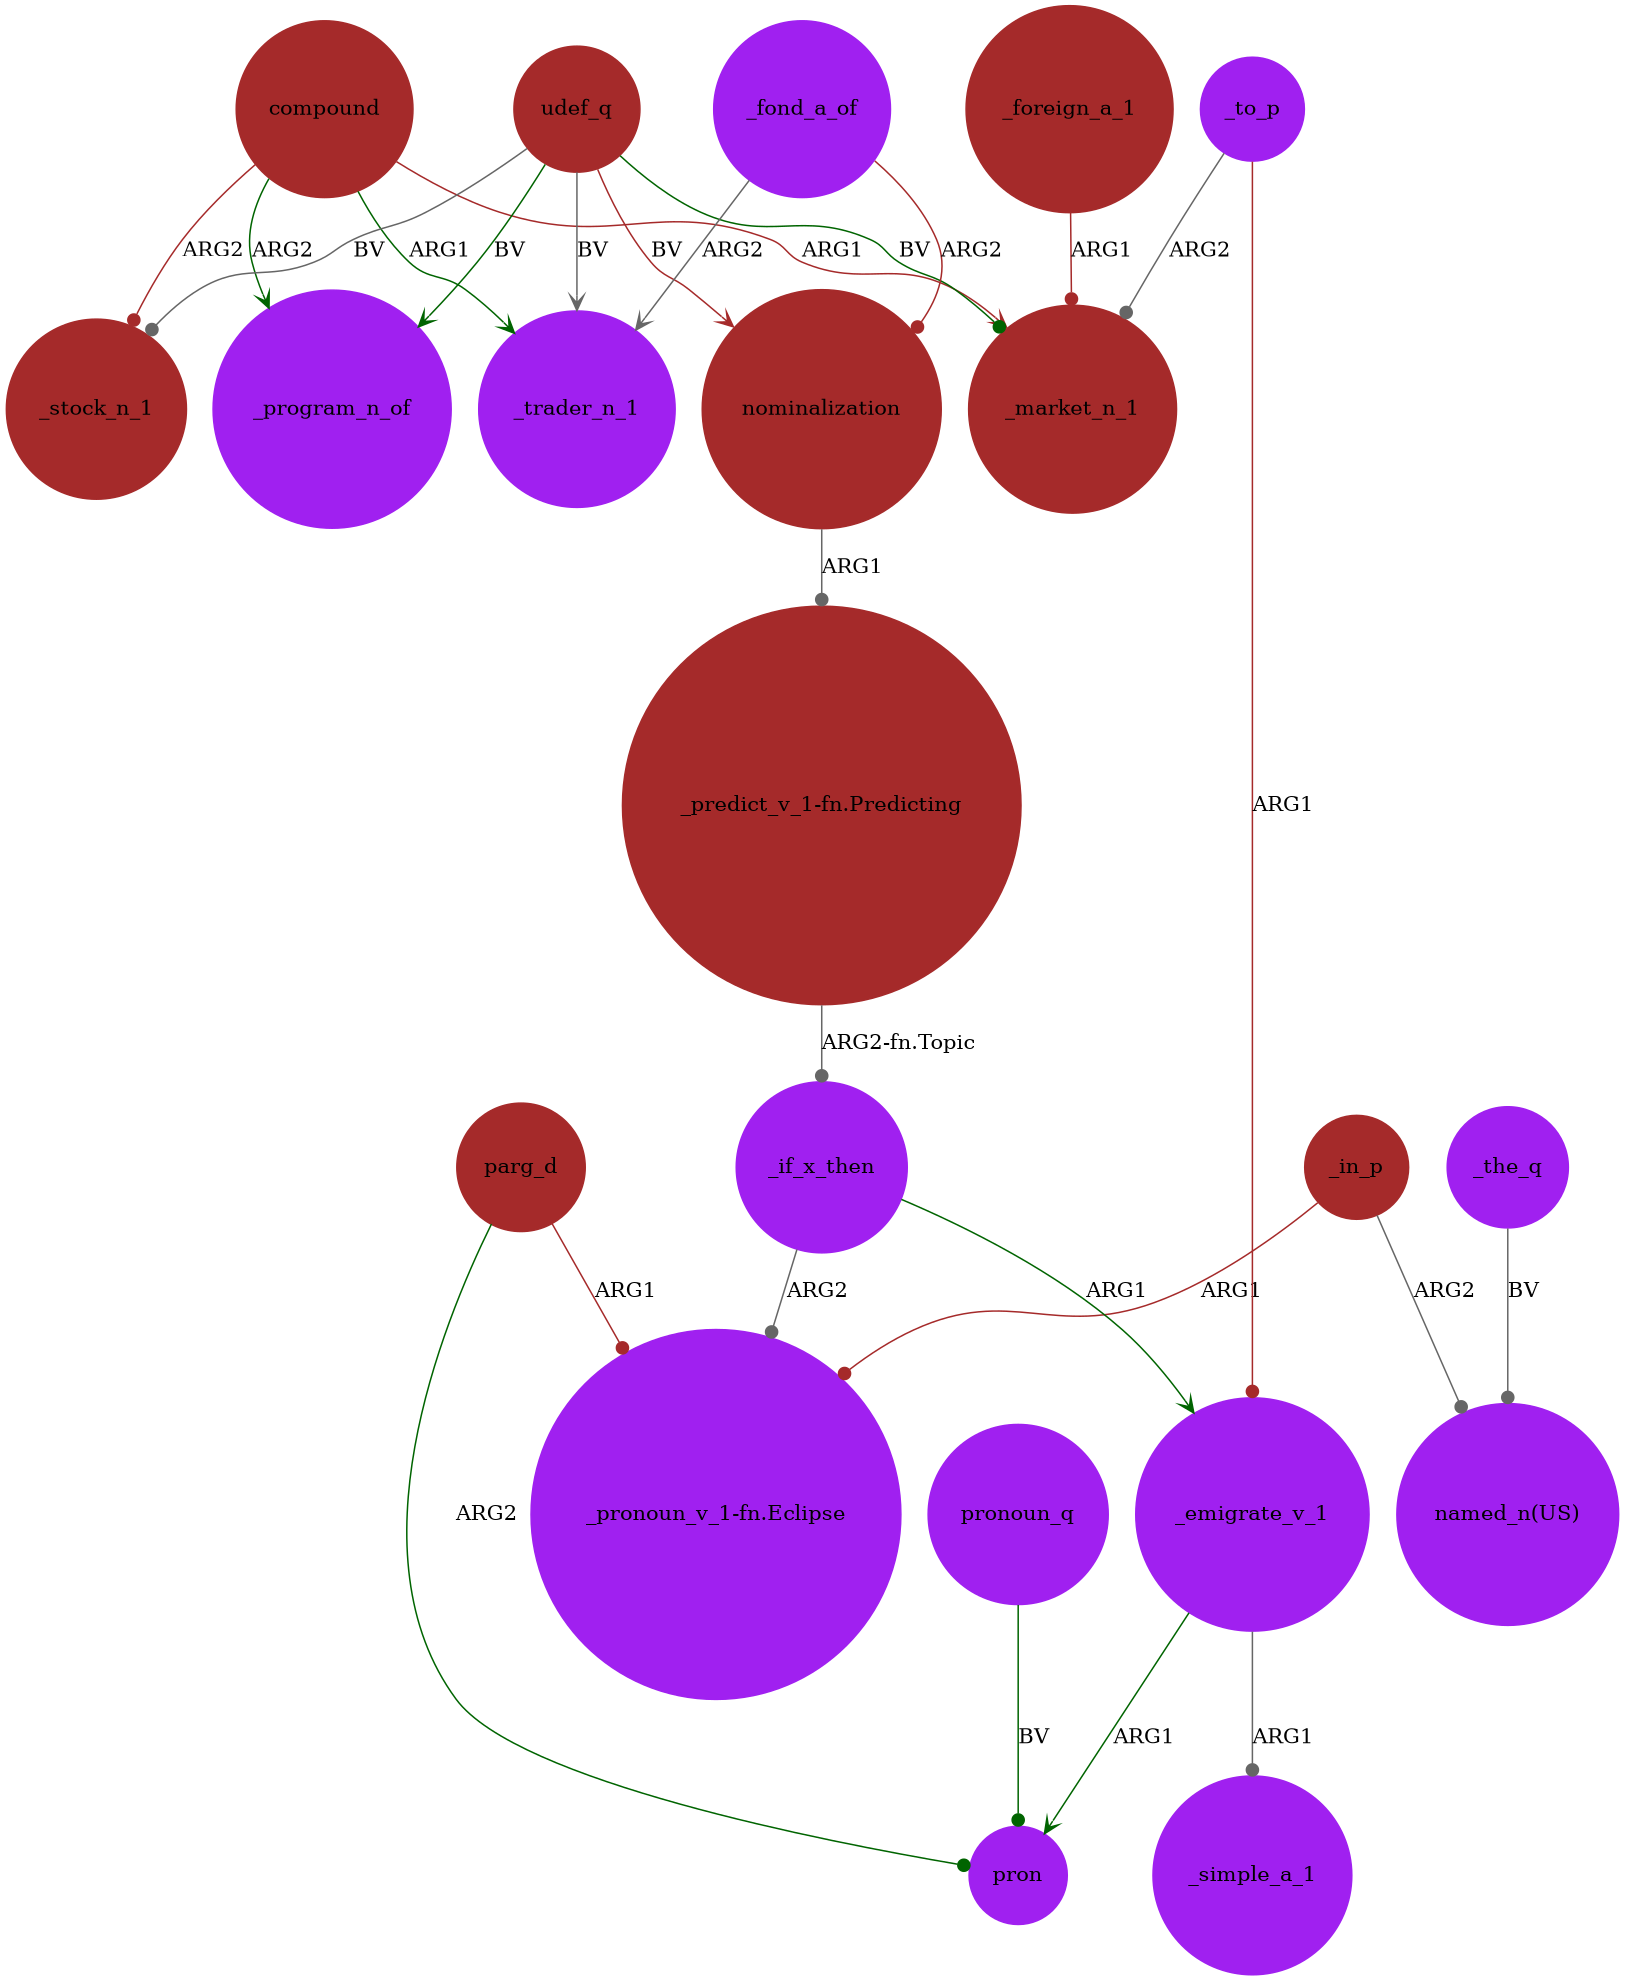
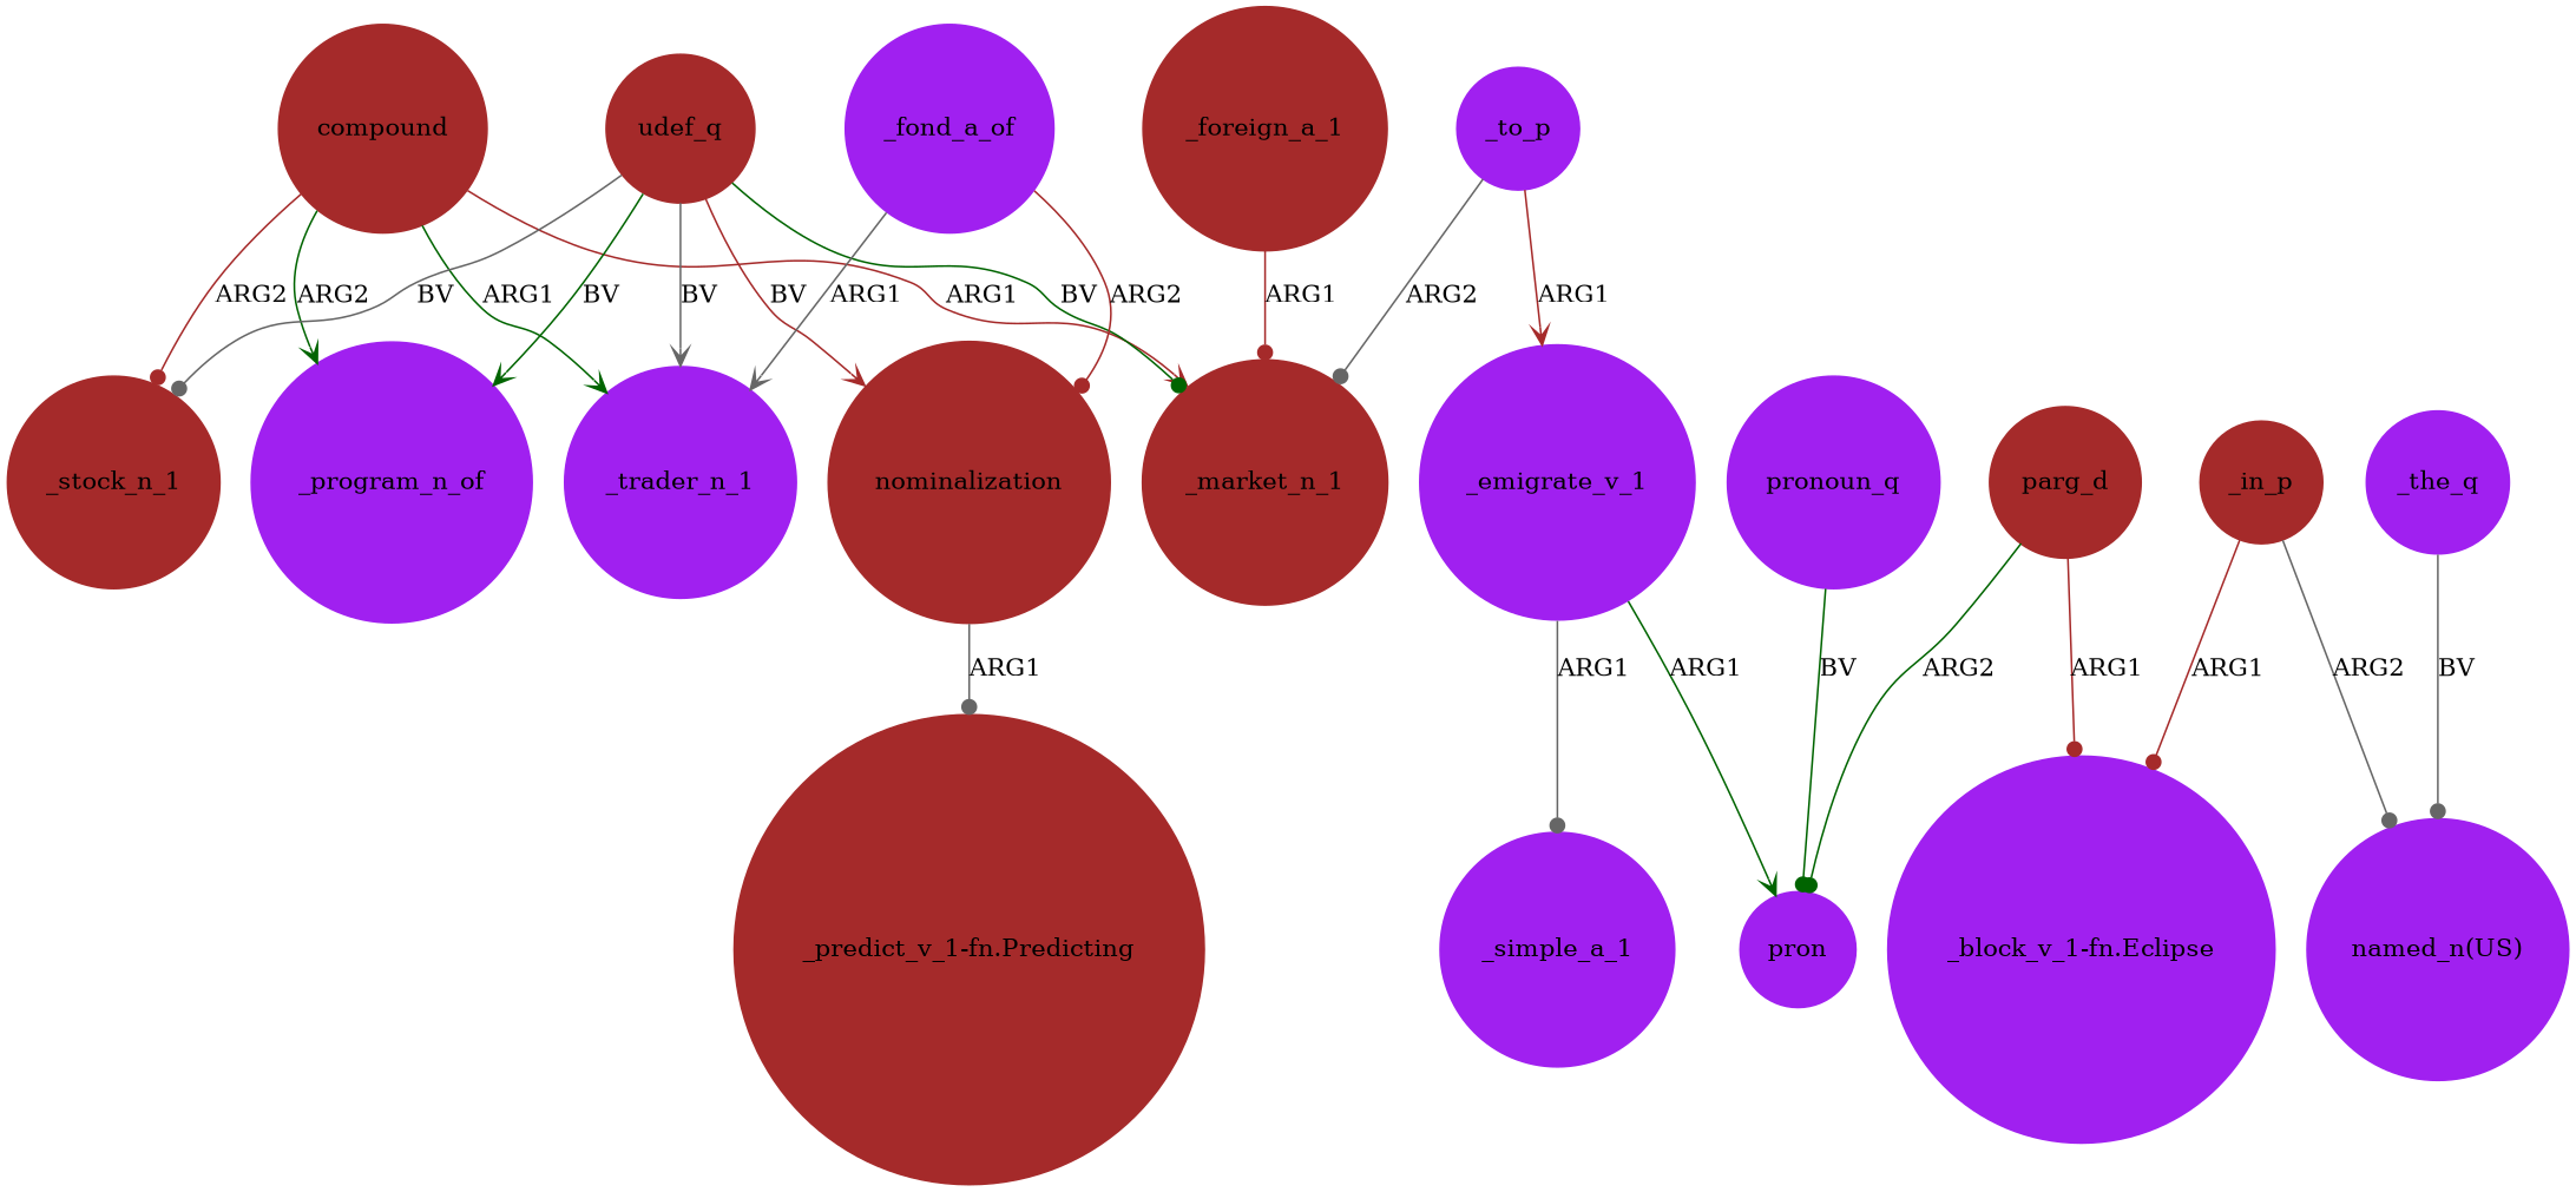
  digraph {
    node [color=purple shape=circle style=filled]
    edge [arrowhead=dot color=gray40]
    compound [color=brown]
    _program_n_of
    _trader_n_1
    _market_n_1 [color=brown]
    _stock_n_1 [color=brown]
    _emigrate_v_1
    pron
    _simple_a_1
    _in_p [color=brown]
-   "_block_v_1-fn.Eclipse" [label="_pronoun_v_1-fn.Eclipse"]
+   "_block_v_1-fn.Eclipse"
    "named_n(US)"
    udef_q [color=brown]
    nominalization [color=brown]
    "_predict_v_1-fn.Predicting" [color=brown]
    _fond_a_of
-   _if_x_then
    _to_p
    _the_q
    parg_d [color=brown]
    pronoun_q
    _foreign_a_1 [color=brown]
    compound -> _program_n_of [arrowhead=vee color=darkgreen label=ARG2]
    compound -> _trader_n_1 [arrowhead=vee color=darkgreen label=ARG1]
    compound -> _market_n_1 [arrowhead=vee color=brown label=ARG1]
    compound -> _stock_n_1 [color=brown label=ARG2]
    _emigrate_v_1 -> pron [arrowhead=vee color=darkgreen label=ARG1]
    _emigrate_v_1 -> _simple_a_1 [label=ARG1]
    _in_p -> "_block_v_1-fn.Eclipse" [color=brown label=ARG1]
    _in_p -> "named_n(US)" [label=ARG2]
    udef_q -> _program_n_of [arrowhead=vee color=darkgreen label=BV]
    udef_q -> _trader_n_1 [arrowhead=vee label=BV]
    udef_q -> _market_n_1 [color=darkgreen label=BV]
    udef_q -> _stock_n_1 [label=BV]
    udef_q -> nominalization [arrowhead=vee color=brown label=BV]
    nominalization -> "_predict_v_1-fn.Predicting" [label=ARG1]
-   "_predict_v_1-fn.Predicting" -> _if_x_then [label="ARG2-fn.Topic"]
-   _fond_a_of -> _trader_n_1 [arrowhead=vee label=ARG2]
+   _fond_a_of -> _trader_n_1 [arrowhead=vee label=ARG1]
    _fond_a_of -> nominalization [color=brown label=ARG2]
-   _if_x_then -> _emigrate_v_1 [arrowhead=vee color=darkgreen label=ARG1]
-   _if_x_then -> "_block_v_1-fn.Eclipse" [label=ARG2]
    _to_p -> _market_n_1 [label=ARG2]
-   _to_p -> _emigrate_v_1 [color=brown label=ARG1]
+   _to_p -> _emigrate_v_1 [arrowhead=vee color=brown label=ARG1]
    _the_q -> "named_n(US)" [label=BV]
    parg_d -> pron [color=darkgreen label=ARG2]
    parg_d -> "_block_v_1-fn.Eclipse" [color=brown label=ARG1]
    pronoun_q -> pron [color=darkgreen label=BV]
    _foreign_a_1 -> _market_n_1 [color=brown label=ARG1]
  }
